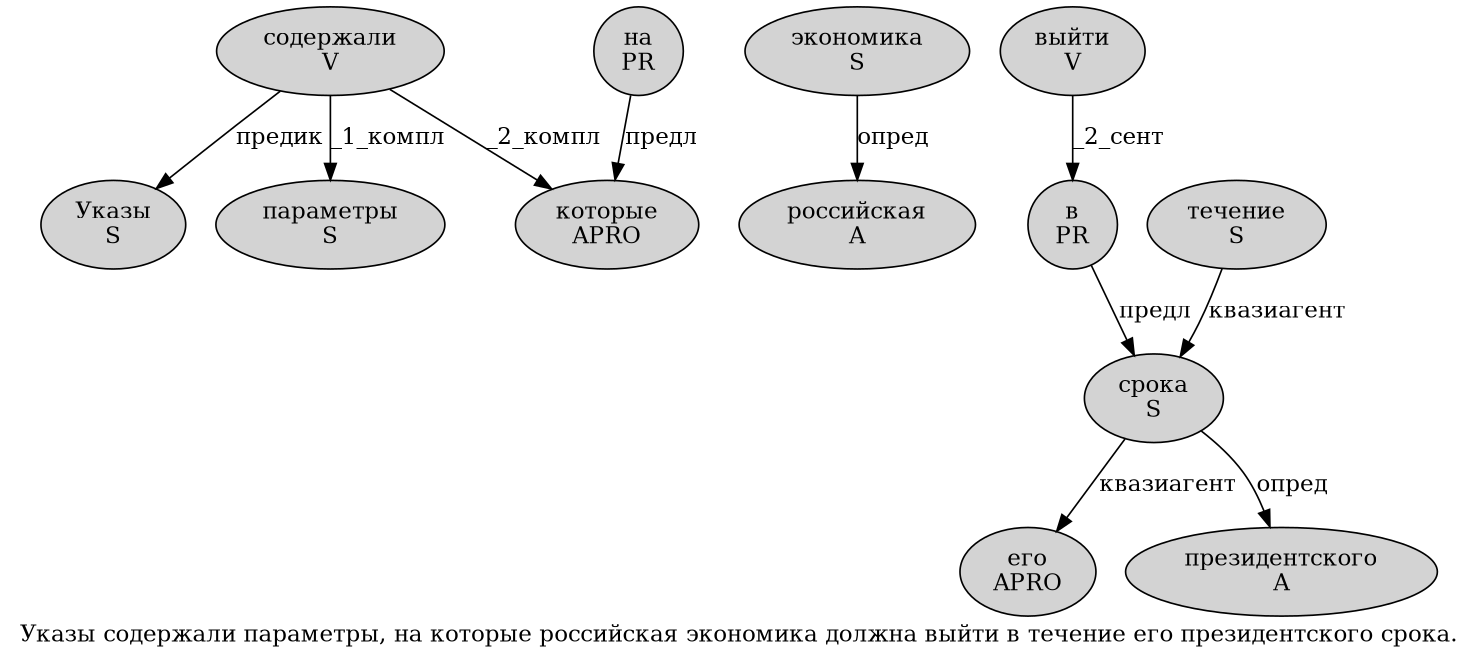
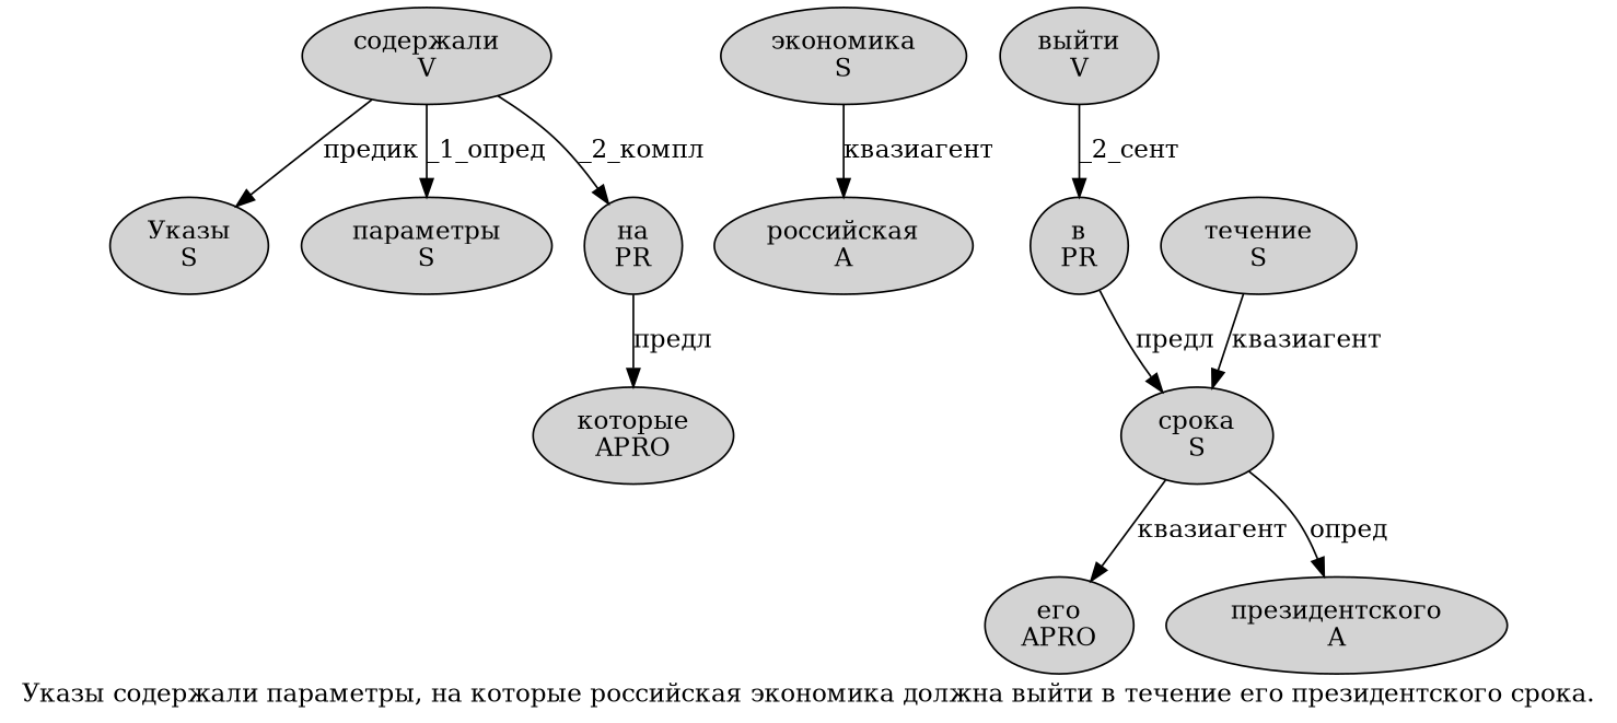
  digraph {
    label="Указы содержали параметры, на которые российская экономика должна выйти в течение его президентского срока."
    node [fillcolor=lightgray penwidth=1 shape=ellipse style=filled]
    n1 [label="Указы\nS"]
    n2 [label="содержали\nV"]
    n3 [label="параметры\nS"]
    n4 [label="на\nPR"]
    n5 [label="которые\nAPRO"]
    n6 [label="российская\nA"]
    n7 [label="экономика\nS"]
    n8 [label="выйти\nV"]
    n9 [label="в\nPR"]
    n10 [label="срока\nS"]
    n11 [label="течение\nS"]
    n12 [label="его\nAPRO"]
    n13 [label="президентского\nA"]
    n2 -> n1 [label="предик"]
-   n2 -> n3 [label="_1_компл"]
-   n2 -> n5 [label="_2_компл"]
+   n2 -> n3 [label="_1_опред"]
+   n2 -> n4 [label="_2_компл"]
    n4 -> n5 [label="предл"]
-   n7 -> n6 [label="опред"]
+   n7 -> n6 [label="квазиагент"]
    n8 -> n9 [label="_2_сент"]
    n9 -> n10 [label="предл"]
    n10 -> n12 [label="квазиагент"]
    n10 -> n13 [label="опред"]
    n11 -> n10 [label="квазиагент"]
  }
